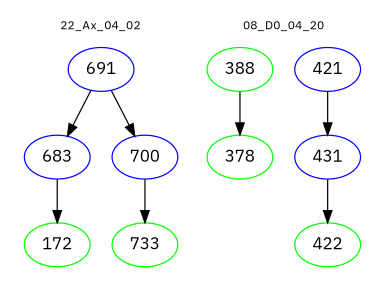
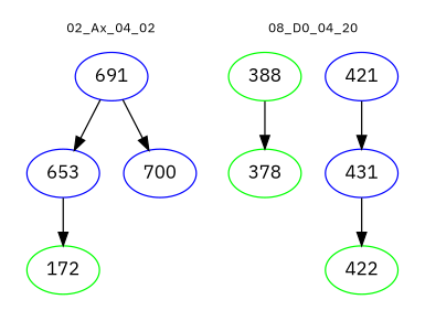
  digraph {
    fontname="IBM Plex Sans"
    node [color=blue fontname="IBM Plex Sans"]
    edge [color=black fontname="IBM Plex Sans"]
    n1 [label=691]
-   n2 [label=683]
+   n2 [label=653]
    n3 [label=700]
    n4 [color=green label=172]
-   n5 [color=green label=733]
    n6 [label=421]
    n7 [color=green label=388]
    n8 [label=431]
    n9 [color=green label=378]
    n10 [color=green label=422]
    subgraph cluster_1 {
      color=white
      fontsize=10
-     label="22_Ax_04_02"
+     label="02_Ax_04_02"
      n1
      n2
      n3
      n4
-     n5
    }
    subgraph cluster_2 {
      color=white
      fontsize=10
      label="08_D0_04_20"
      n6
      n7
      n8
      n9
      n10
    }
    n1 -> n2
    n1 -> n3
    n2 -> n4
-   n3 -> n5
    n6 -> n8
    n7 -> n9
    n8 -> n10
  }
